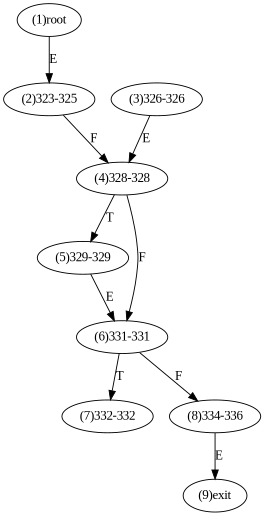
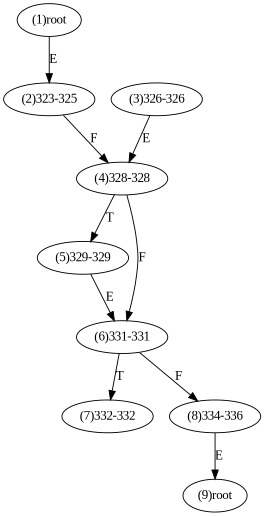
  digraph {
    fontname="Liberation Serif"
    node [fontname="Liberation Serif"]
    edge [fontname="Liberation Serif"]
    n1 [label="(1)root"]
    n2 [label="(2)323-325"]
    n3 [label="(4)328-328"]
    n4 [label="(3)326-326"]
    n5 [label="(5)329-329"]
    n6 [label="(6)331-331"]
    n7 [label="(7)332-332"]
    n8 [label="(8)334-336"]
-   n9 [label="(9)exit"]
+   n9 [label="(9)root"]
    n1 -> n2 [label=E]
    n2 -> n3 [label=F]
    n3 -> n5 [label=T]
    n3 -> n6 [label=F]
    n4 -> n3 [label=E]
    n5 -> n6 [label=E]
    n6 -> n7 [label=T]
    n6 -> n8 [label=F]
    n8 -> n9 [label=E]
  }
